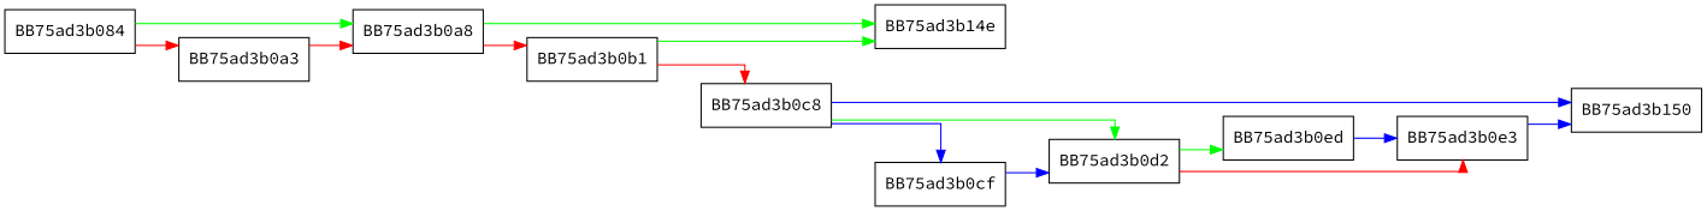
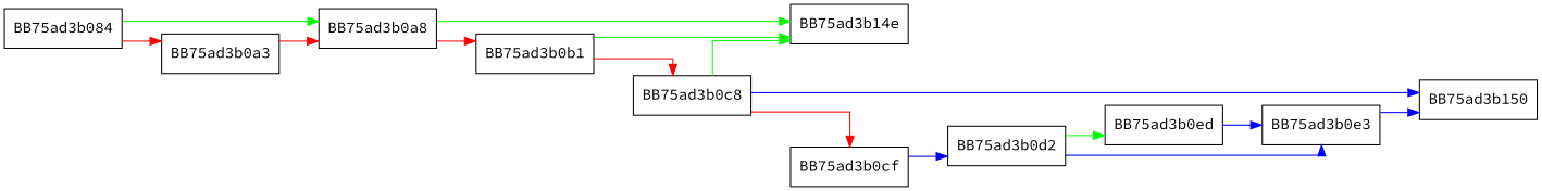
  digraph {
    fontname="Source Code Pro"
    rankdir=LR
    splines=ortho
    node [fontname="Source Code Pro" shape=box]
    edge [color=red fontname="Source Code Pro"]
    BB75ad3b084
    BB75ad3b0a8
    BB75ad3b0a3
    BB75ad3b14e
    BB75ad3b0b1
    BB75ad3b0c8
    BB75ad3b150
    BB75ad3b0d2
    BB75ad3b0cf
    BB75ad3b0ed
    BB75ad3b0e3
    BB75ad3b084 -> BB75ad3b0a8 [color=green]
    BB75ad3b084 -> BB75ad3b0a3
    BB75ad3b0a8 -> BB75ad3b14e [color=green]
    BB75ad3b0a8 -> BB75ad3b0b1
    BB75ad3b0a3 -> BB75ad3b0a8
    BB75ad3b0b1 -> BB75ad3b14e [color=green]
    BB75ad3b0b1 -> BB75ad3b0c8
    BB75ad3b0c8 -> BB75ad3b150 [color=blue]
-   BB75ad3b0c8 -> BB75ad3b0d2 [color=green]
-   BB75ad3b0c8 -> BB75ad3b0cf [color=blue]
+   BB75ad3b0c8 -> BB75ad3b14e [color=green]
+   BB75ad3b0c8 -> BB75ad3b0cf
    BB75ad3b0d2 -> BB75ad3b0ed [color=green]
-   BB75ad3b0d2 -> BB75ad3b0e3
+   BB75ad3b0d2 -> BB75ad3b0e3 [color=blue]
    BB75ad3b0cf -> BB75ad3b0d2 [color=blue]
    BB75ad3b0ed -> BB75ad3b0e3 [color=blue]
    BB75ad3b0e3 -> BB75ad3b150 [color=blue]
  }
